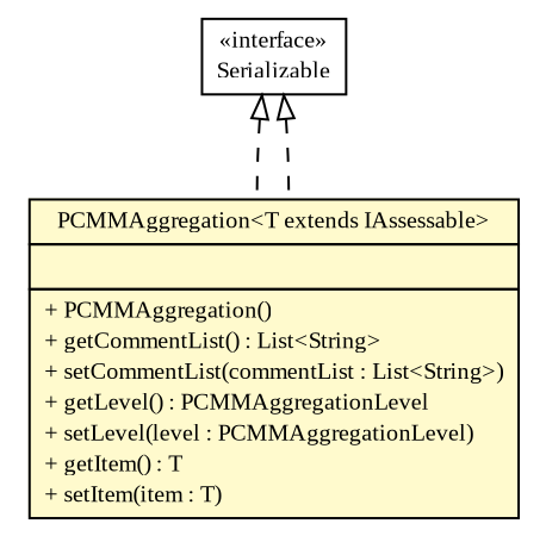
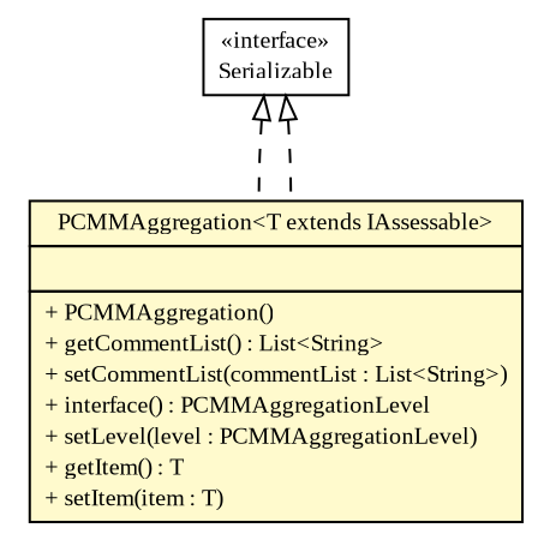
  digraph {
    nodesep=0.25
    ranksep=0.5
    fontname="Liberation Serif"
    node [fontcolor=black fontname="Liberation Serif" fontsize=10.0 shape=plaintext]
    edge [arrowtail=empty dir=back fontname="Liberation Serif" fontsize=10 headport=p labelfontname=arial labelfontsize=10 style=dashed tailport=p]
-   n1 [label=<<table title="gov.sandia.cf.model.PCMMAggregation" border="0" cellborder="1" cellspacing="0" cellpadding="2" port="p" bgcolor="lemonChiffon" href="./PCMMAggregation.html"> 		<tr><td><table border="0" cellspacing="0" cellpadding="1"> <tr><td align="center" balign="center"> PCMMAggregation&lt;T extends IAssessable&gt; </td></tr> 		</table></td></tr> 		<tr><td><table border="0" cellspacing="0" cellpadding="1"> <tr><td align="left" balign="left">  </td></tr> 		</table></td></tr> 		<tr><td><table border="0" cellspacing="0" cellpadding="1"> <tr><td align="left" balign="left"> + PCMMAggregation() </td></tr> <tr><td align="left" balign="left"> + getCommentList() : List&lt;String&gt; </td></tr> <tr><td align="left" balign="left"> + setCommentList(commentList : List&lt;String&gt;) </td></tr> <tr><td align="left" balign="left"> + getLevel() : PCMMAggregationLevel </td></tr> <tr><td align="left" balign="left"> + setLevel(level : PCMMAggregationLevel) </td></tr> <tr><td align="left" balign="left"> + getItem() : T </td></tr> <tr><td align="left" balign="left"> + setItem(item : T) </td></tr> 		</table></td></tr> 		</table>>]
+   n1 [label=<<table title="gov.sandia.cf.model.PCMMAggregation" border="0" cellborder="1" cellspacing="0" cellpadding="2" port="p" bgcolor="lemonChiffon" href="./PCMMAggregation.html"> 		<tr><td><table border="0" cellspacing="0" cellpadding="1"> <tr><td align="center" balign="center"> PCMMAggregation&lt;T extends IAssessable&gt; </td></tr> 		</table></td></tr> 		<tr><td><table border="0" cellspacing="0" cellpadding="1"> <tr><td align="left" balign="left">  </td></tr> 		</table></td></tr> 		<tr><td><table border="0" cellspacing="0" cellpadding="1"> <tr><td align="left" balign="left"> + PCMMAggregation() </td></tr> <tr><td align="left" balign="left"> + getCommentList() : List&lt;String&gt; </td></tr> <tr><td align="left" balign="left"> + setCommentList(commentList : List&lt;String&gt;) </td></tr> <tr><td align="left" balign="left"> + interface() : PCMMAggregationLevel </td></tr> <tr><td align="left" balign="left"> + setLevel(level : PCMMAggregationLevel) </td></tr> <tr><td align="left" balign="left"> + getItem() : T </td></tr> <tr><td align="left" balign="left"> + setItem(item : T) </td></tr> 		</table></td></tr> 		</table>>]
    n2 [label=<<table title="java.io.Serializable" border="0" cellborder="1" cellspacing="0" cellpadding="2" port="p" href="http://java.sun.com/j2se/1.4.2/docs/api/java/io/Serializable.html"> 		<tr><td><table border="0" cellspacing="0" cellpadding="1"> <tr><td align="center" balign="center"> &#171;interface&#187; </td></tr> <tr><td align="center" balign="center"> Serializable </td></tr> 		</table></td></tr> 		</table>>]
    n2 -> n1
    n2 -> n1
  }
